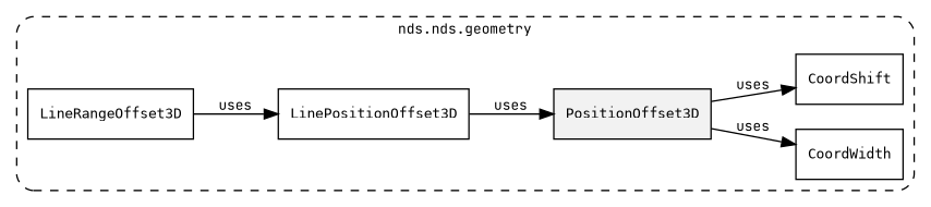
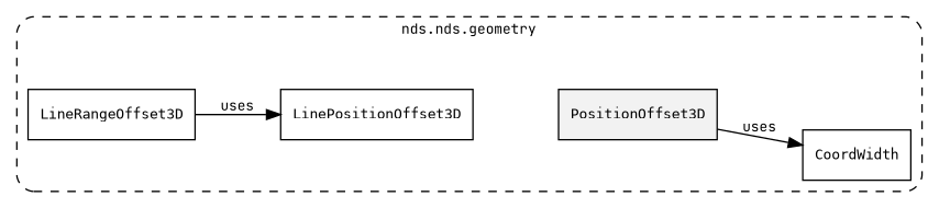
  digraph {
    fontname="JetBrains Mono"
    fontsize=10
    rankdir=LR
    node [fontname="JetBrains Mono" fontsize=10 shape=box]
    edge [fontname="JetBrains Mono" fontsize=10]
    n1 [fillcolor="#0000000D" label=<<font face="monospace"><table align="center" border="0" cellspacing="0" cellpadding="0"><tr><td href="../../../content/packages/nds.core.geometry.html#Structure-PositionOffset3D" title="Structure defined in nds.core.geometry">PositionOffset3D</td></tr></table></font>> style=filled]
    n2 [label=<<font face="monospace"><table align="center" border="0" cellspacing="0" cellpadding="0"><tr><td href="../../../content/packages/nds.core.geometry.html#Subtype-CoordWidth" title="Subtype defined in nds.core.geometry">CoordWidth</td></tr></table></font>>]
-   n3 [label=<<font face="monospace"><table align="center" border="0" cellspacing="0" cellpadding="0"><tr><td href="../../../content/packages/nds.core.geometry.html#Subtype-CoordShift" title="Subtype defined in nds.core.geometry">CoordShift</td></tr></table></font>>]
    n4 [label=<<font face="monospace"><table align="center" border="0" cellspacing="0" cellpadding="0"><tr><td href="../../../content/packages/nds.core.geometry.html#Structure-LinePositionOffset3D" title="Structure defined in nds.core.geometry">LinePositionOffset3D</td></tr></table></font>>]
    n5 [label=<<font face="monospace"><table align="center" border="0" cellspacing="0" cellpadding="0"><tr><td href="../../../content/packages/nds.core.geometry.html#Structure-LineRangeOffset3D" title="Structure defined in nds.core.geometry">LineRangeOffset3D</td></tr></table></font>>]
    subgraph cluster_1 {
      label="nds.nds.geometry"
      style="dashed, rounded"
      n1
      n2
-     n3
      n4
      n5
    }
    n1 -> n2 [label=uses]
-   n1 -> n3 [label=uses]
-   n4 -> n1 [label=uses]
    n5 -> n4 [label=uses]
  }
